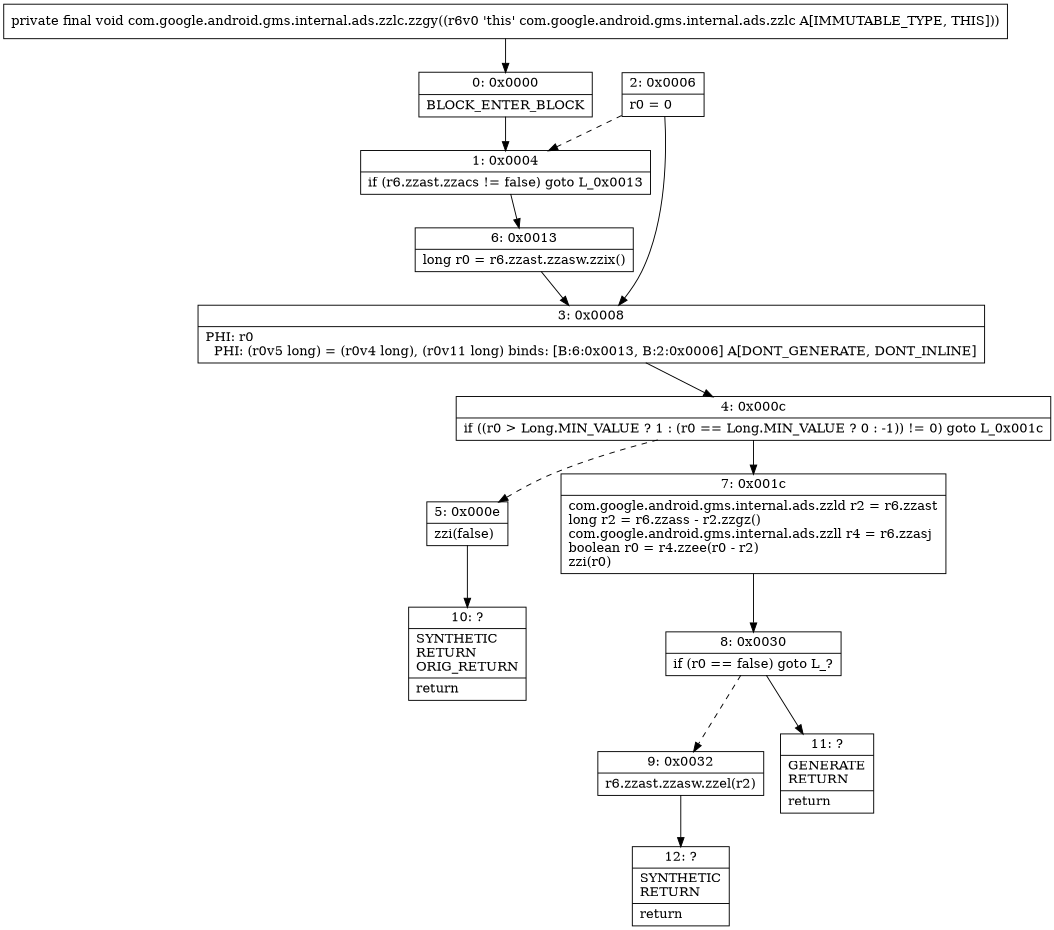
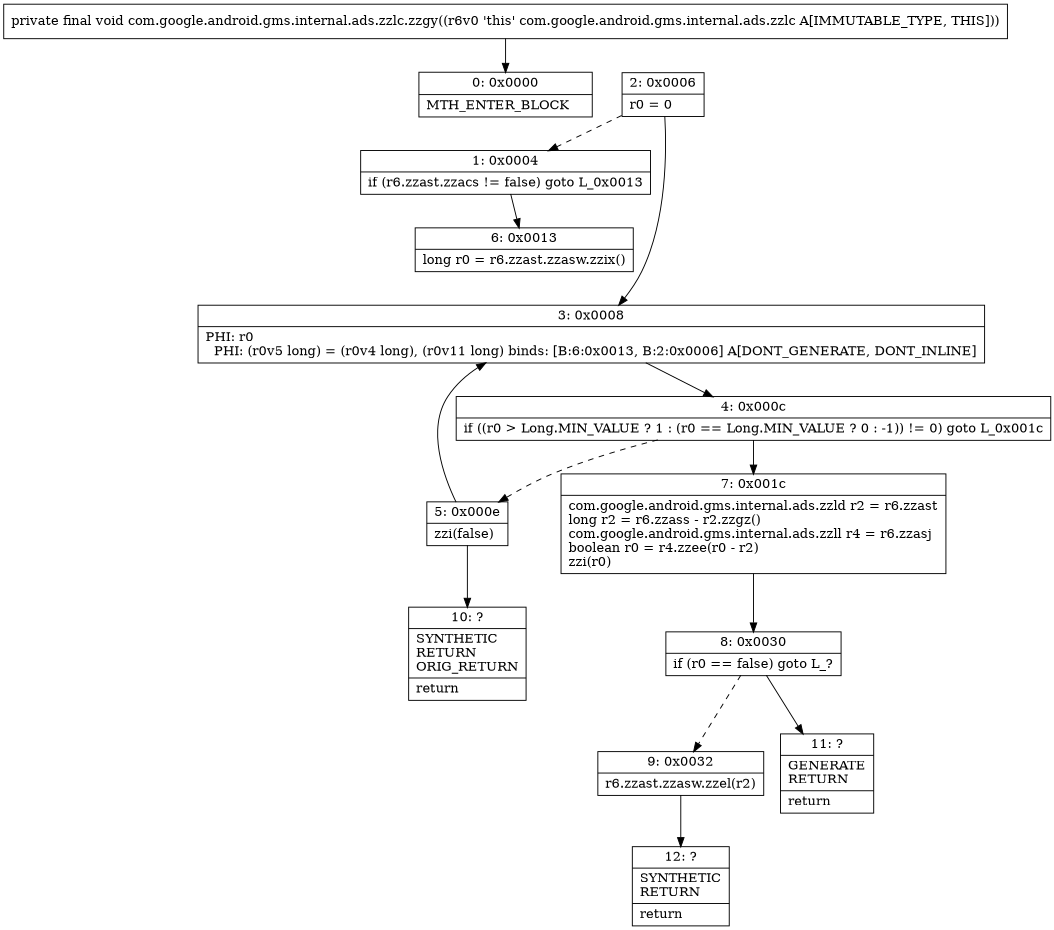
  digraph {
    node [shape=record]
-   n1 [label="{0\:\ 0x0000|BLOCK_ENTER_BLOCK\l}"]
+   n1 [label="{0\:\ 0x0000|MTH_ENTER_BLOCK\l}"]
    n2 [label="{1\:\ 0x0004|if (r6.zzast.zzacs != false) goto L_0x0013\l}"]
    n3 [label="{6\:\ 0x0013|long r0 = r6.zzast.zzasw.zzix()\l}"]
    n4 [label="{2\:\ 0x0006|r0 = 0\l}"]
    n5 [label="{3\:\ 0x0008|PHI: r0 \l  PHI: (r0v5 long) = (r0v4 long), (r0v11 long) binds: [B:6:0x0013, B:2:0x0006] A[DONT_GENERATE, DONT_INLINE]\l}"]
    n6 [label="{4\:\ 0x000c|if ((r0 \> Long.MIN_VALUE ? 1 : (r0 == Long.MIN_VALUE ? 0 : \-1)) != 0) goto L_0x001c\l}"]
    n7 [label="{5\:\ 0x000e|zzi(false)\l}"]
    n8 [label="{7\:\ 0x001c|com.google.android.gms.internal.ads.zzld r2 = r6.zzast\llong r2 = r6.zzass \- r2.zzgz()\lcom.google.android.gms.internal.ads.zzll r4 = r6.zzasj\lboolean r0 = r4.zzee(r0 \- r2)\lzzi(r0)\l}"]
    n9 [label="{10\:\ ?|SYNTHETIC\lRETURN\lORIG_RETURN\l|return\l}"]
    n10 [label="{8\:\ 0x0030|if (r0 == false) goto L_?\l}"]
    n11 [label="{9\:\ 0x0032|r6.zzast.zzasw.zzel(r2)\l}"]
    n12 [label="{11\:\ ?|GENERATE\lRETURN\l|return\l}"]
    n13 [label="{12\:\ ?|SYNTHETIC\lRETURN\l|return\l}"]
    n14 [label="{private final void com.google.android.gms.internal.ads.zzlc.zzgy((r6v0 'this' com.google.android.gms.internal.ads.zzlc A[IMMUTABLE_TYPE, THIS])) }"]
-   n1 -> n2
    n2 -> n3
-   n3 -> n5
+   n7 -> n5
    n4 -> n2 [style=dashed]
    n4 -> n5
    n5 -> n6
    n6 -> n7 [style=dashed]
    n6 -> n8
    n7 -> n9
    n8 -> n10
    n10 -> n11 [style=dashed]
    n10 -> n12
    n11 -> n13
    n14 -> n1
  }
